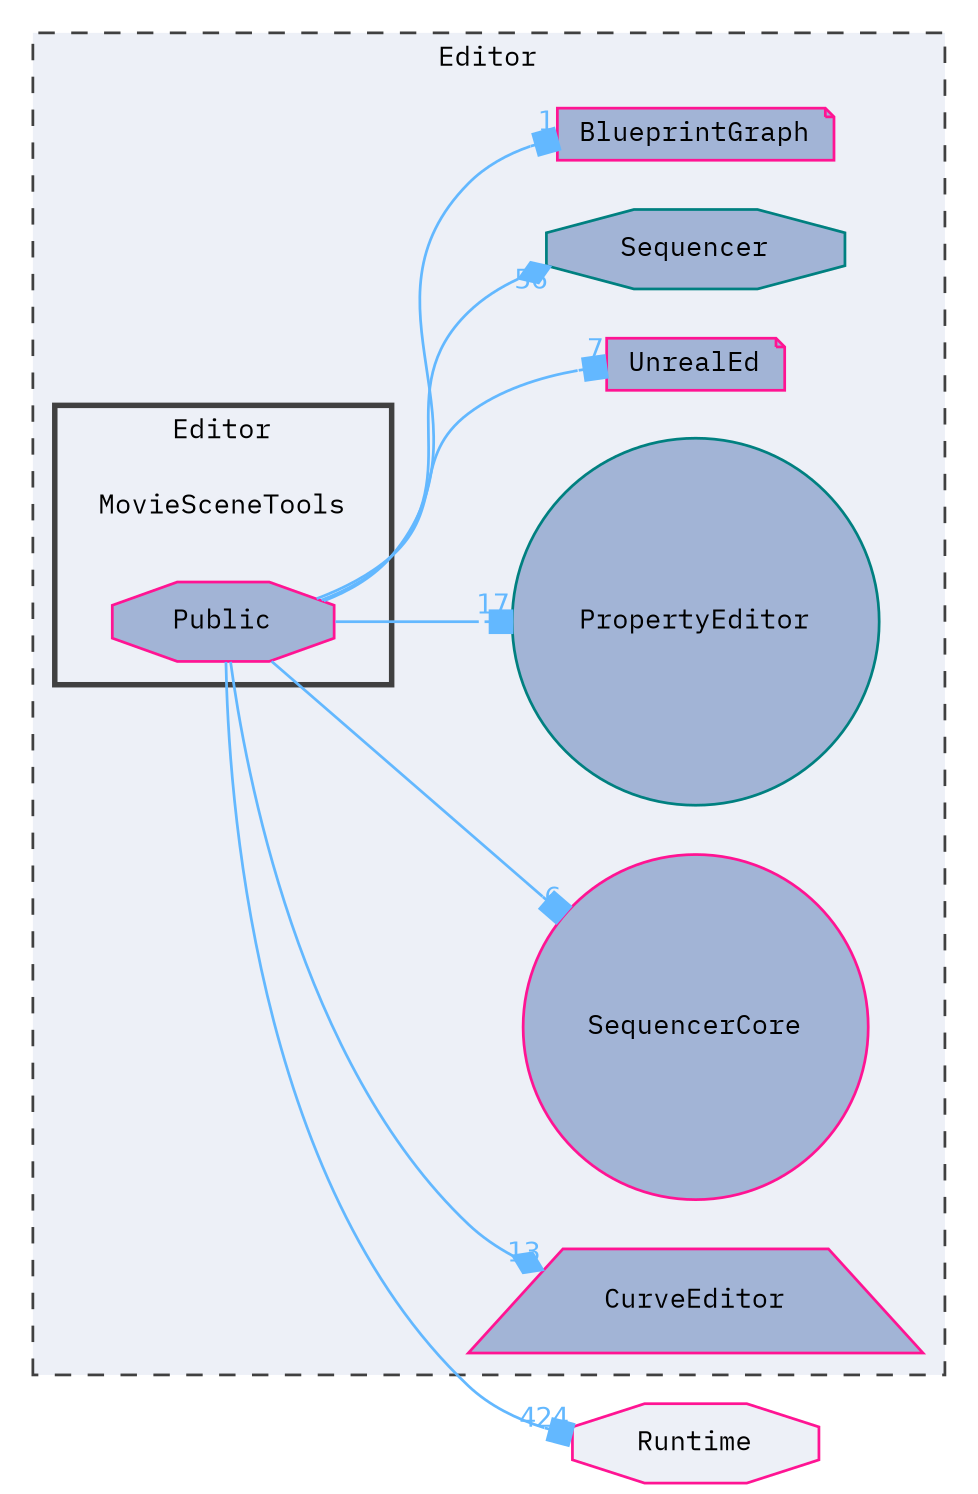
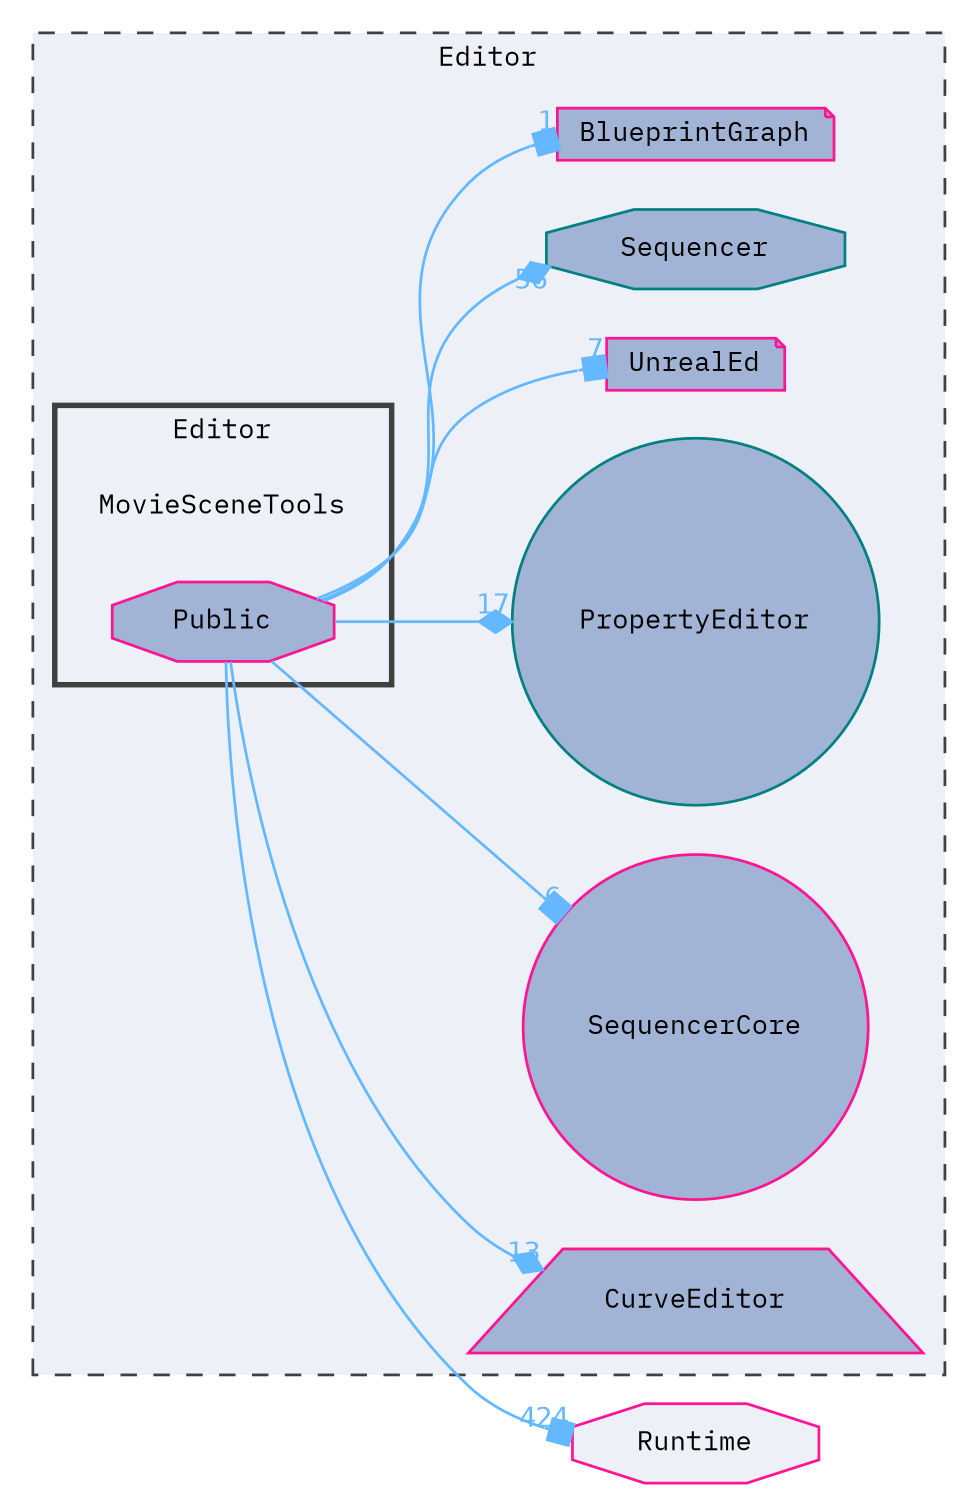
  digraph {
    compound=true
    fontname="IBM Plex Mono"
    rankdir=LR
    node [color=deeppink fontname="IBM Plex Mono" fontsize=10 shape=octagon fillcolor="#a2b4d6" style=filled]
    edge [arrowhead=box color=steelblue1 fontcolor=steelblue1 fontname="IBM Plex Mono" fontsize=10 labeldistance=1.5 labelfontname=Helvetica labelfontsize=10]
    n1 [color=teal height=0.2 label=MovieSceneTools shape=plaintext width=0.4 fillcolor="" style=""]
    n2 [height=0.2 label=Public width=0.4]
    n3 [height=0.2 label=CurveEditor shape=trapezium width=0.4]
    n4 [height=0.2 label=SequencerCore shape=circle width=0.4]
    n5 [color=teal height=0.2 label=PropertyEditor shape=circle width=0.4]
    n6 [height=0.2 label=UnrealEd shape=note width=0.4]
    n7 [color=teal height=0.2 label=Sequencer width=0.4]
    n8 [height=0.2 label=BlueprintGraph shape=note width=0.4]
    n9 [fillcolor="#edf0f7" height=0.2 label=Runtime width=0.4]
    subgraph cluster_1 {
      bgcolor="#edf0f7"
      fontsize=10
      label=Editor
      pencolor=grey25
      style="filled,dashed"
      n3
      n4
      n5
      n6
      n7
      n8
      subgraph cluster_2 {
        bgcolor="#edf0f7"
        fontsize=10
        label=Editor
        pencolor=grey25
        style="filled,bold"
        n1
        n2
      }
    }
    n2 -> n3 [arrowhead=diamond headlabel=13]
    n2 -> n4 [headlabel=6]
-   n2 -> n5 [headlabel=17]
+   n2 -> n5 [arrowhead=diamond headlabel=17]
    n2 -> n6 [headlabel=7]
    n2 -> n7 [arrowhead=diamond headlabel=56]
    n2 -> n8 [headlabel=1]
    n2 -> n9 [headlabel=424]
  }
